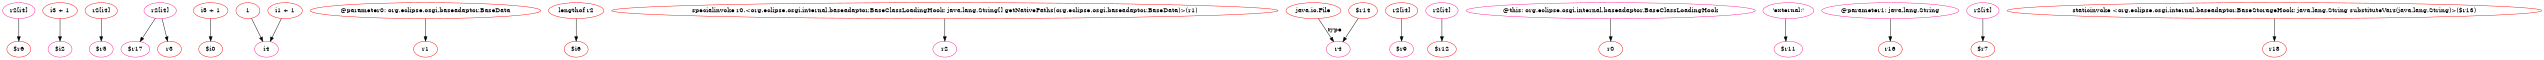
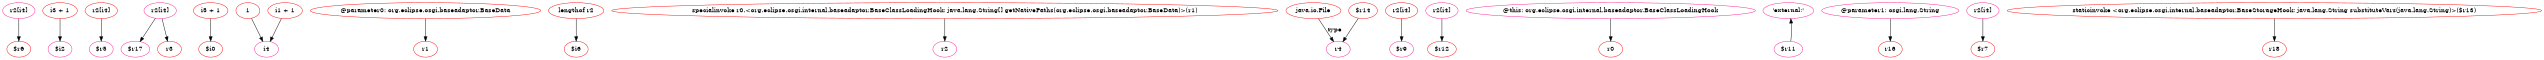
  digraph {
    node [color=red]
    n1 [color=deeppink label="r2[i4]"]
    n2 [label="$r6"]
    n3 [label="i3 + 1"]
    n4 [color=deeppink label="$i2"]
    n5 [label="r2[i4]"]
    n6 [color=deeppink label="$r5"]
    n7 [color=deeppink label="r2[i4]"]
    n8 [color=deeppink label="$r17"]
    n9 [label=r3]
    n10 [label="i5 + 1"]
    n11 [label="$i0"]
    n12 [label=1]
    n13 [color=deeppink label=i4]
    n14 [label="@parameter0: org.eclipse.osgi.baseadaptor.BaseData"]
    n15 [label=r1]
    n16 [label="lengthof r2"]
    n17 [label="$i6"]
    n18 [label="specialinvoke r0.<org.eclipse.osgi.internal.baseadaptor.BaseClassLoadingHook: java.lang.String[] getNativePaths(org.eclipse.osgi.baseadaptor.BaseData)>(r1)"]
    n19 [color=deeppink label=r2]
    n20 [label="java.io.File"]
    n21 [color=deeppink label=r4]
    n22 [label="$r14"]
    n23 [label="r2[i4]"]
    n24 [color=deeppink label="$r9"]
    n25 [color=deeppink label="r2[i4]"]
    n26 [label="$r12"]
    n27 [color=deeppink label="@this: org.eclipse.osgi.internal.baseadaptor.BaseClassLoadingHook"]
    n28 [label=r0]
    n29 [label="i1 + 1"]
    n30 [color=deeppink label="'external:'"]
    n31 [color=deeppink label="$r11"]
-   n32 [color=deeppink label="@parameter1: java.lang.String"]
+   n32 [color=deeppink label="@parameter1: osgi.lang.String"]
    n33 [label=r16]
    n34 [color=deeppink label="r2[i4]"]
    n35 [label="$r7"]
    n36 [label="staticinvoke <org.eclipse.osgi.internal.baseadaptor.BaseStorageHook: java.lang.String substituteVars(java.lang.String)>($r13)"]
    n37 [label=r18]
    n1 -> n2
    n3 -> n4
    n5 -> n6
    n7 -> n8
    n7 -> n9
    n10 -> n11
    n12 -> n13
    n14 -> n15
    n16 -> n17
    n18 -> n19
    n20 -> n21 [label=type]
    n22 -> n21
    n23 -> n24
    n25 -> n26
    n27 -> n28
    n29 -> n13
-   n30 -> n31
+   n31 -> n30
    n32 -> n33
    n34 -> n35
    n36 -> n37
  }
